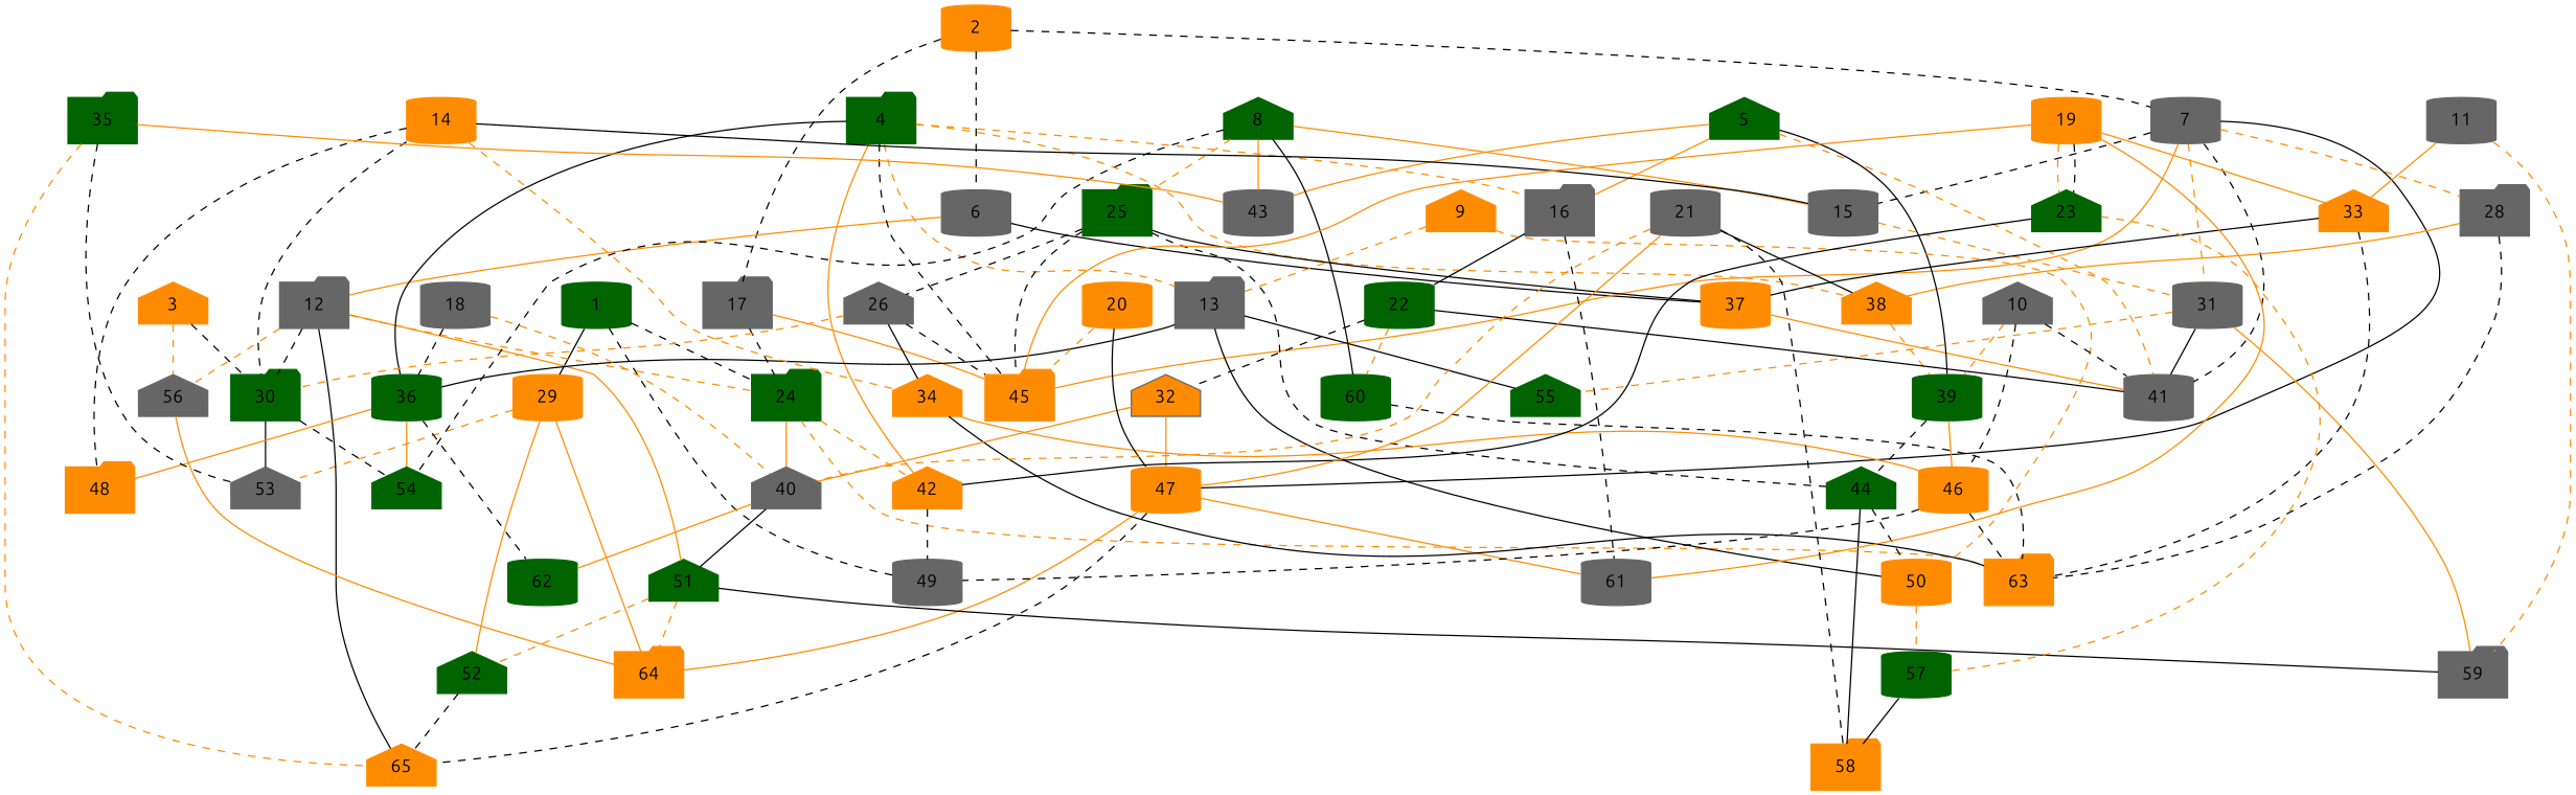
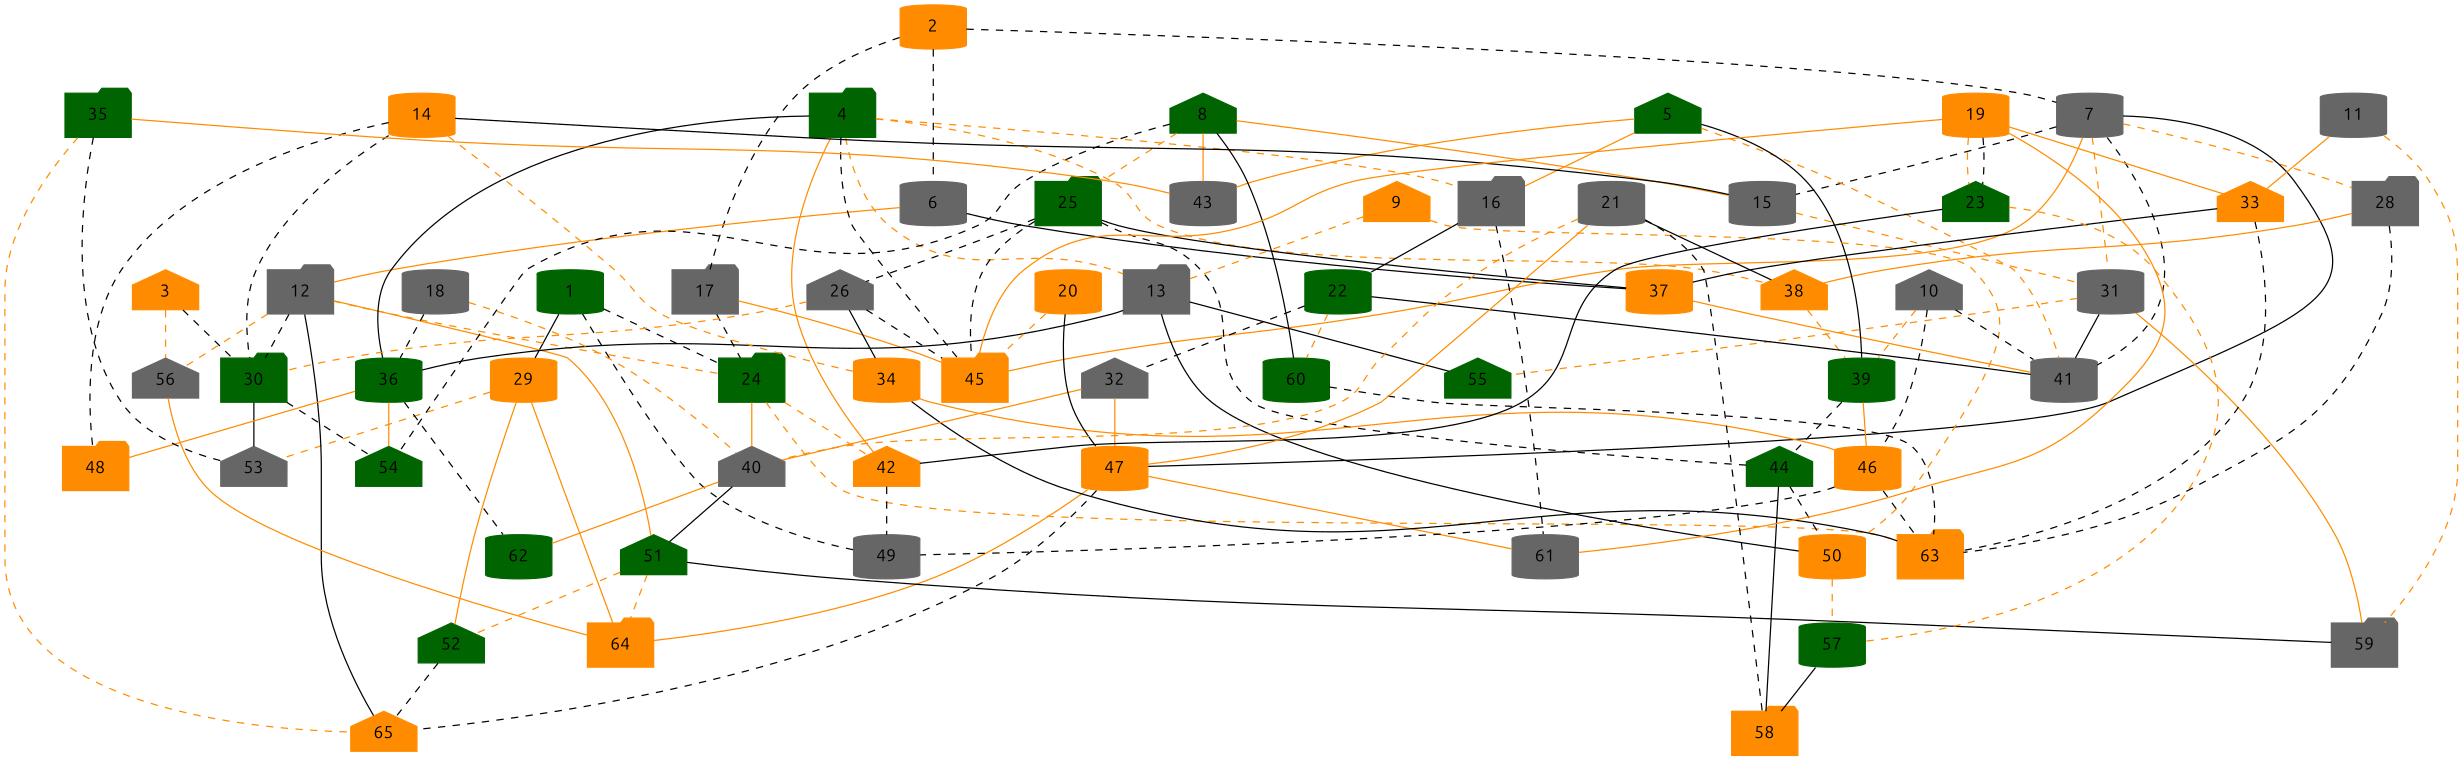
  graph {
    fontname=Ubuntu
    node [color=gray40 fontname=Ubuntu shape=cylinder style=filled]
    edge [color=black fontname=Ubuntu style=dashed]
    1 [color=darkgreen]
    24 [color=darkgreen shape=folder]
    29 [color=darkorange]
    49
    42 [color=darkorange shape=house]
    40 [shape=house]
    63 [color=darkorange shape=folder]
    52 [color=darkgreen shape=house]
    53 [shape=house]
    64 [color=darkorange shape=folder]
    2 [color=darkorange]
    6
    7
    17 [shape=folder]
    12 [shape=folder]
    37 [color=darkorange]
    45 [color=darkorange shape=folder]
    41
    15
    28 [shape=folder]
    31
    47 [color=darkorange]
    3 [color=darkorange shape=house]
    30 [color=darkgreen shape=folder]
    56 [shape=house]
    54 [color=darkgreen shape=house]
    4 [color=darkgreen shape=folder]
    13 [shape=folder]
    16 [shape=folder]
    36 [color=darkgreen]
    38 [color=darkorange shape=house]
    50 [color=darkorange]
    55 [color=darkgreen shape=house]
    22 [color=darkgreen]
    61
    48 [color=darkorange shape=folder]
    62 [color=darkgreen]
    39 [color=darkgreen]
    5 [color=darkgreen shape=house]
    43
    46 [color=darkorange]
    44 [color=darkgreen shape=house]
    51 [color=darkgreen shape=house]
    65 [color=darkorange shape=house]
    59 [shape=folder]
    8 [color=darkgreen shape=house]
    25 [color=darkgreen shape=folder]
    60 [color=darkgreen]
    26 [shape=house]
    9 [color=darkorange shape=house]
    57 [color=darkgreen]
    10 [shape=house]
    33 [color=darkorange shape=house]
    11
    14 [color=darkorange]
-   34 [color=darkorange shape=house]
-   32 [shape=house fillcolor=darkorange]
+   34 [color=darkorange]
+   32 [shape=house]
    18
    19 [color=darkorange]
    23 [color=darkgreen shape=house]
    20 [color=darkorange]
    21
    58 [color=darkorange shape=folder]
    35 [color=darkgreen shape=folder]
    1 -- 24
    1 -- 29 [style=solid]
    1 -- 49
    24 -- 42 [color=darkorange]
    24 -- 40 [color=darkorange style=solid]
    24 -- 63 [color=darkorange]
    29 -- 52 [color=darkorange style=solid]
    29 -- 53 [color=darkorange]
    29 -- 64 [color=darkorange style=solid]
    42 -- 49
    40 -- 62 [color=darkorange style=solid]
    40 -- 51 [style=solid]
    52 -- 65
    2 -- 6
    2 -- 7
    2 -- 17
    6 -- 12 [color=darkorange style=solid]
    6 -- 37 [style=solid]
    7 -- 45 [color=darkorange style=solid]
    7 -- 41
    7 -- 15
    7 -- 28 [color=darkorange]
    7 -- 31 [color=darkorange]
    7 -- 47 [style=solid]
    17 -- 24
    17 -- 45 [color=darkorange style=solid]
    12 -- 24 [color=darkorange]
    12 -- 30
    12 -- 56 [color=darkorange]
    12 -- 51 [color=darkorange style=solid]
    12 -- 65 [style=solid]
    37 -- 41 [color=darkorange style=solid]
    15 -- 31 [color=darkorange]
    28 -- 63
    28 -- 38 [color=darkorange style=solid]
    31 -- 41 [style=solid]
    31 -- 55 [color=darkorange]
    31 -- 59 [color=darkorange style=solid]
    47 -- 64 [color=darkorange style=solid]
    47 -- 61 [color=darkorange style=solid]
    47 -- 65
    3 -- 30
    3 -- 56 [color=darkorange]
    30 -- 53 [style=solid]
    30 -- 54
    56 -- 64 [color=darkorange style=solid]
    4 -- 42 [color=darkorange style=solid]
    4 -- 45
    4 -- 13 [color=darkorange]
    4 -- 16 [color=darkorange]
    4 -- 36 [style=solid]
    4 -- 38 [color=darkorange]
    13 -- 36 [style=solid]
    13 -- 50 [style=solid]
    13 -- 55 [style=solid]
    16 -- 22 [style=solid]
    16 -- 61
    36 -- 54 [color=darkorange style=solid]
    36 -- 48 [color=darkorange style=solid]
    36 -- 62
    38 -- 39 [color=darkorange]
    50 -- 57 [color=darkorange]
    22 -- 41 [style=solid]
    22 -- 60 [color=darkorange]
    22 -- 32
    39 -- 46 [color=darkorange style=solid]
    39 -- 44
    5 -- 41 [color=darkorange]
    5 -- 16 [color=darkorange style=solid]
    5 -- 39 [style=solid]
    5 -- 43 [color=darkorange style=solid]
    46 -- 49
    46 -- 63
    44 -- 50
    44 -- 58 [style=solid]
    51 -- 52 [color=darkorange]
    51 -- 64 [color=darkorange]
    51 -- 59 [style=solid]
    8 -- 15 [color=darkorange style=solid]
    8 -- 54
    8 -- 43 [color=darkorange style=solid]
    8 -- 25 [color=darkorange]
    8 -- 60 [style=solid]
    25 -- 37 [style=solid]
    25 -- 45
    25 -- 44
    25 -- 26
    60 -- 63
    26 -- 45
    26 -- 30 [color=darkorange]
    26 -- 34 [style=solid]
    9 -- 13 [color=darkorange]
    9 -- 50 [color=darkorange]
    57 -- 58 [style=solid]
    10 -- 41
    10 -- 39 [color=darkorange]
    10 -- 46
    33 -- 63
    33 -- 37 [style=solid]
    11 -- 59 [color=darkorange]
    11 -- 33 [color=darkorange style=solid]
    14 -- 15 [style=solid]
    14 -- 30
    14 -- 48
    14 -- 34 [color=darkorange]
    34 -- 63 [style=solid]
    34 -- 46 [color=darkorange style=solid]
    32 -- 40 [color=darkorange style=solid]
    32 -- 47 [color=darkorange style=solid]
    18 -- 40 [color=darkorange]
    18 -- 36
    19 -- 45 [color=darkorange style=solid]
    19 -- 61 [color=darkorange style=solid]
    19 -- 33 [color=darkorange style=solid]
    19 -- 23 [color=darkorange]
    19 -- 23
    23 -- 42 [style=solid]
    23 -- 57 [color=darkorange]
    20 -- 45 [color=darkorange]
    20 -- 47 [style=solid]
    21 -- 40 [color=darkorange]
    21 -- 47 [color=darkorange style=solid]
    21 -- 38 [style=solid]
    21 -- 58
    35 -- 53
    35 -- 43 [color=darkorange style=solid]
    35 -- 65 [color=darkorange]
  }
